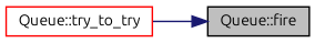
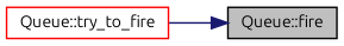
  digraph {
    rankdir=RL
    fontname=Ubuntu
    node [fontname=Ubuntu fontsize=10 shape=record style=filled]
    n1 [color=black fillcolor=grey75 fontcolor=black height=0.2 label="Queue::fire" width=0.4]
-   n2 [color=red fillcolor=white height=0.2 label="Queue::try_to_try" width=0.4]
+   n2 [color=red fillcolor=white height=0.2 label="Queue::try_to_fire" width=0.4]
    n1 -> n2 [color=midnightblue dir=back fontname=Ubuntu fontsize=10 labelfontname=Helvetica labelfontsize=10 style=solid]
  }
